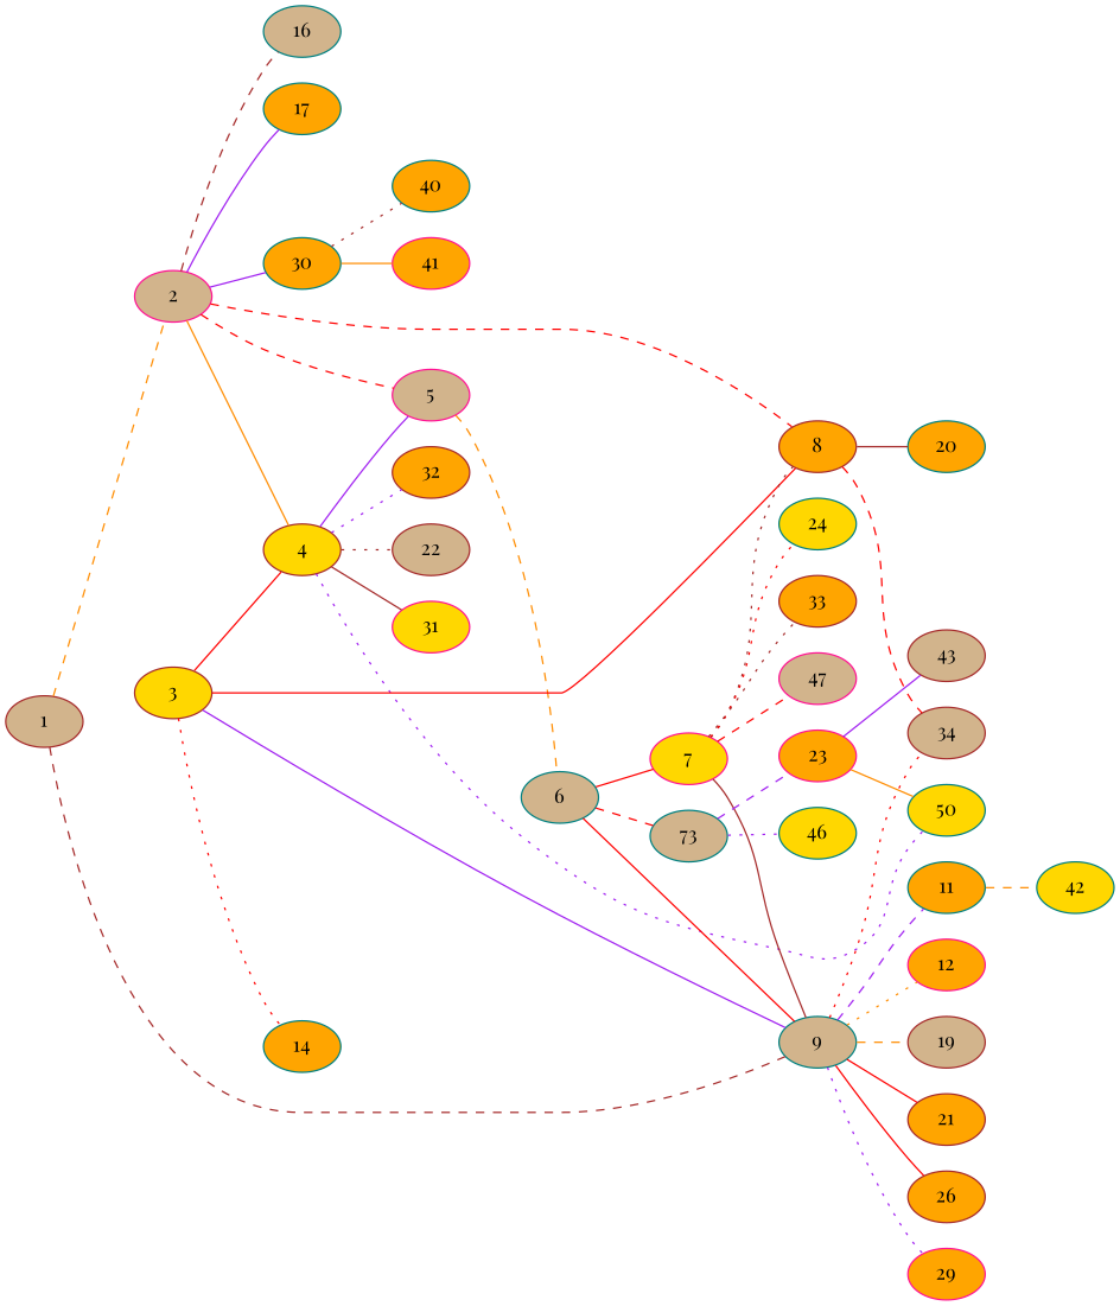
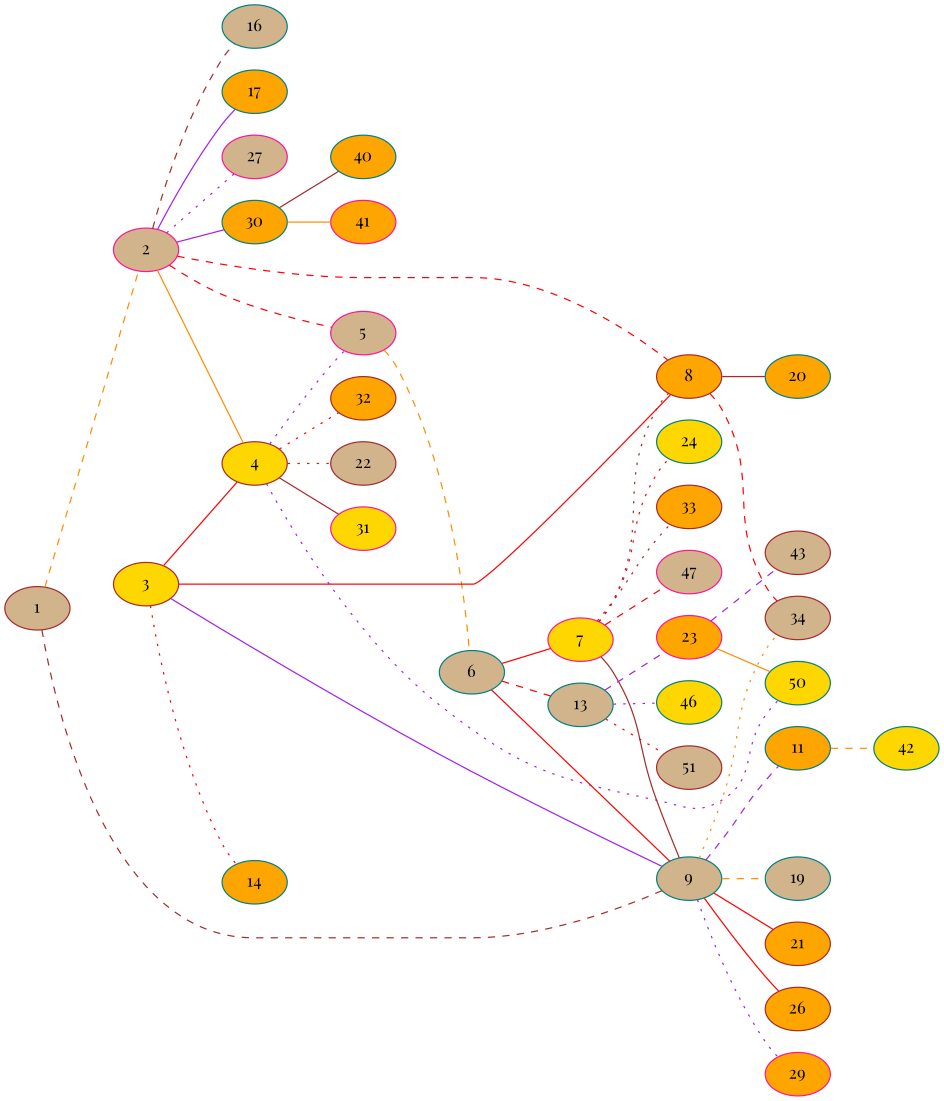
  graph {
    fontname="Playfair Display"
    rankdir=LR
    node [color=teal fillcolor=orange fontname="Playfair Display" style=filled]
    edge [color=red fontname="Playfair Display" style=solid]
    2 [color=deeppink fillcolor=tan super="+18"]
    4 [color=brown fillcolor=gold super="+25"]
    5 [color=deeppink fillcolor=tan super="+44"]
    8 [color=brown super="+35"]
    16 [fillcolor=tan]
    17
+   27 [color=deeppink fillcolor=tan]
    30 [super="+49"]
    1 [color=brown fillcolor=tan]
    9 [fillcolor=tan super="+10"]
    34 [color=brown fillcolor=tan super="+39"]
    11
-   12 [color=deeppink super="+48"]
-   19 [color=brown fillcolor=tan]
+   19 [fillcolor=tan]
    21 [color=brown]
    26 [color=brown]
    29 [color=deeppink]
    22 [color=brown fillcolor=tan]
    31 [color=deeppink fillcolor=gold]
    32 [color=brown]
    50 [fillcolor=gold]
    6 [fillcolor=tan super="+36"]
    20 [super="+45"]
    40
    41 [color=deeppink]
    3 [color=brown fillcolor=gold super="+15"]
    14
    7 [color=deeppink fillcolor=gold super="+37"]
-   13 [fillcolor=tan super="+38" label=73]
+   13 [fillcolor=tan super="+38"]
    24 [fillcolor=gold]
    33 [color=brown]
    47 [color=deeppink fillcolor=tan]
    23 [color=deeppink super="+28"]
    46 [fillcolor=gold]
+   51 [color=brown fillcolor=tan]
    43 [color=brown fillcolor=tan]
    42 [fillcolor=gold]
    2 -- 4 [color=darkorange]
    2 -- 5 [style=dashed]
    2 -- 8 [style=dashed]
    2 -- 16 [color=brown style=dashed]
    2 -- 17 [color=purple]
+   2 -- 27 [color=purple style=dotted]
    2 -- 30 [color=purple]
-   4 -- 5 [color=purple]
+   4 -- 5 [color=purple style=dotted]
    4 -- 22 [color=brown style=dotted]
    4 -- 31 [color=brown]
-   4 -- 32 [color=purple style=dotted]
+   4 -- 32 [style=dotted]
    4 -- 50 [color=purple style=dotted]
    5 -- 6 [color=darkorange style=dashed]
    8 -- 34 [style=dashed]
    8 -- 20 [color=brown]
-   30 -- 40 [color=brown style=dotted]
+   30 -- 40 [color=brown]
    30 -- 41 [color=darkorange]
    1 -- 2 [color=darkorange style=dashed]
    1 -- 9 [color=brown style=dashed]
-   9 -- 34 [style=dotted]
+   9 -- 34 [color=darkorange style=dotted]
    9 -- 11 [color=purple style=dashed]
-   9 -- 12 [color=darkorange style=dotted]
    9 -- 19 [color=darkorange style=dashed]
    9 -- 21
    9 -- 26
    9 -- 29 [color=purple style=dotted]
    11 -- 42 [color=darkorange style=dashed]
    6 -- 9
    6 -- 7
    6 -- 13 [style=dashed]
    3 -- 4
    3 -- 8 [weight=2]
    3 -- 9 [color=purple]
    3 -- 14 [style=dotted]
    7 -- 8 [color=brown style=dotted]
    7 -- 9 [color=brown]
    7 -- 24 [style=dotted]
    7 -- 33 [color=brown style=dotted]
    7 -- 47 [style=dashed]
    13 -- 23 [color=purple style=dashed]
    13 -- 46 [color=purple style=dotted]
+   13 -- 51 [style=dotted]
    23 -- 50 [color=darkorange]
-   23 -- 43 [color=purple]
+   23 -- 43 [color=purple style=dashed]
  }
